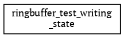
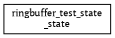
  digraph {
    rankdir=LR
    fontname="PT Serif"
-   n1 [color=black fillcolor=white fontname="PT Serif" fontsize=10 height=0.2 label="ringbuffer_test_writing\l_state" shape=record style=filled width=0.4]
+   n1 [color=black fillcolor=white fontname="PT Serif" fontsize=10 height=0.2 label="ringbuffer_test_state\l_state" shape=record style=filled width=0.4]
  }
